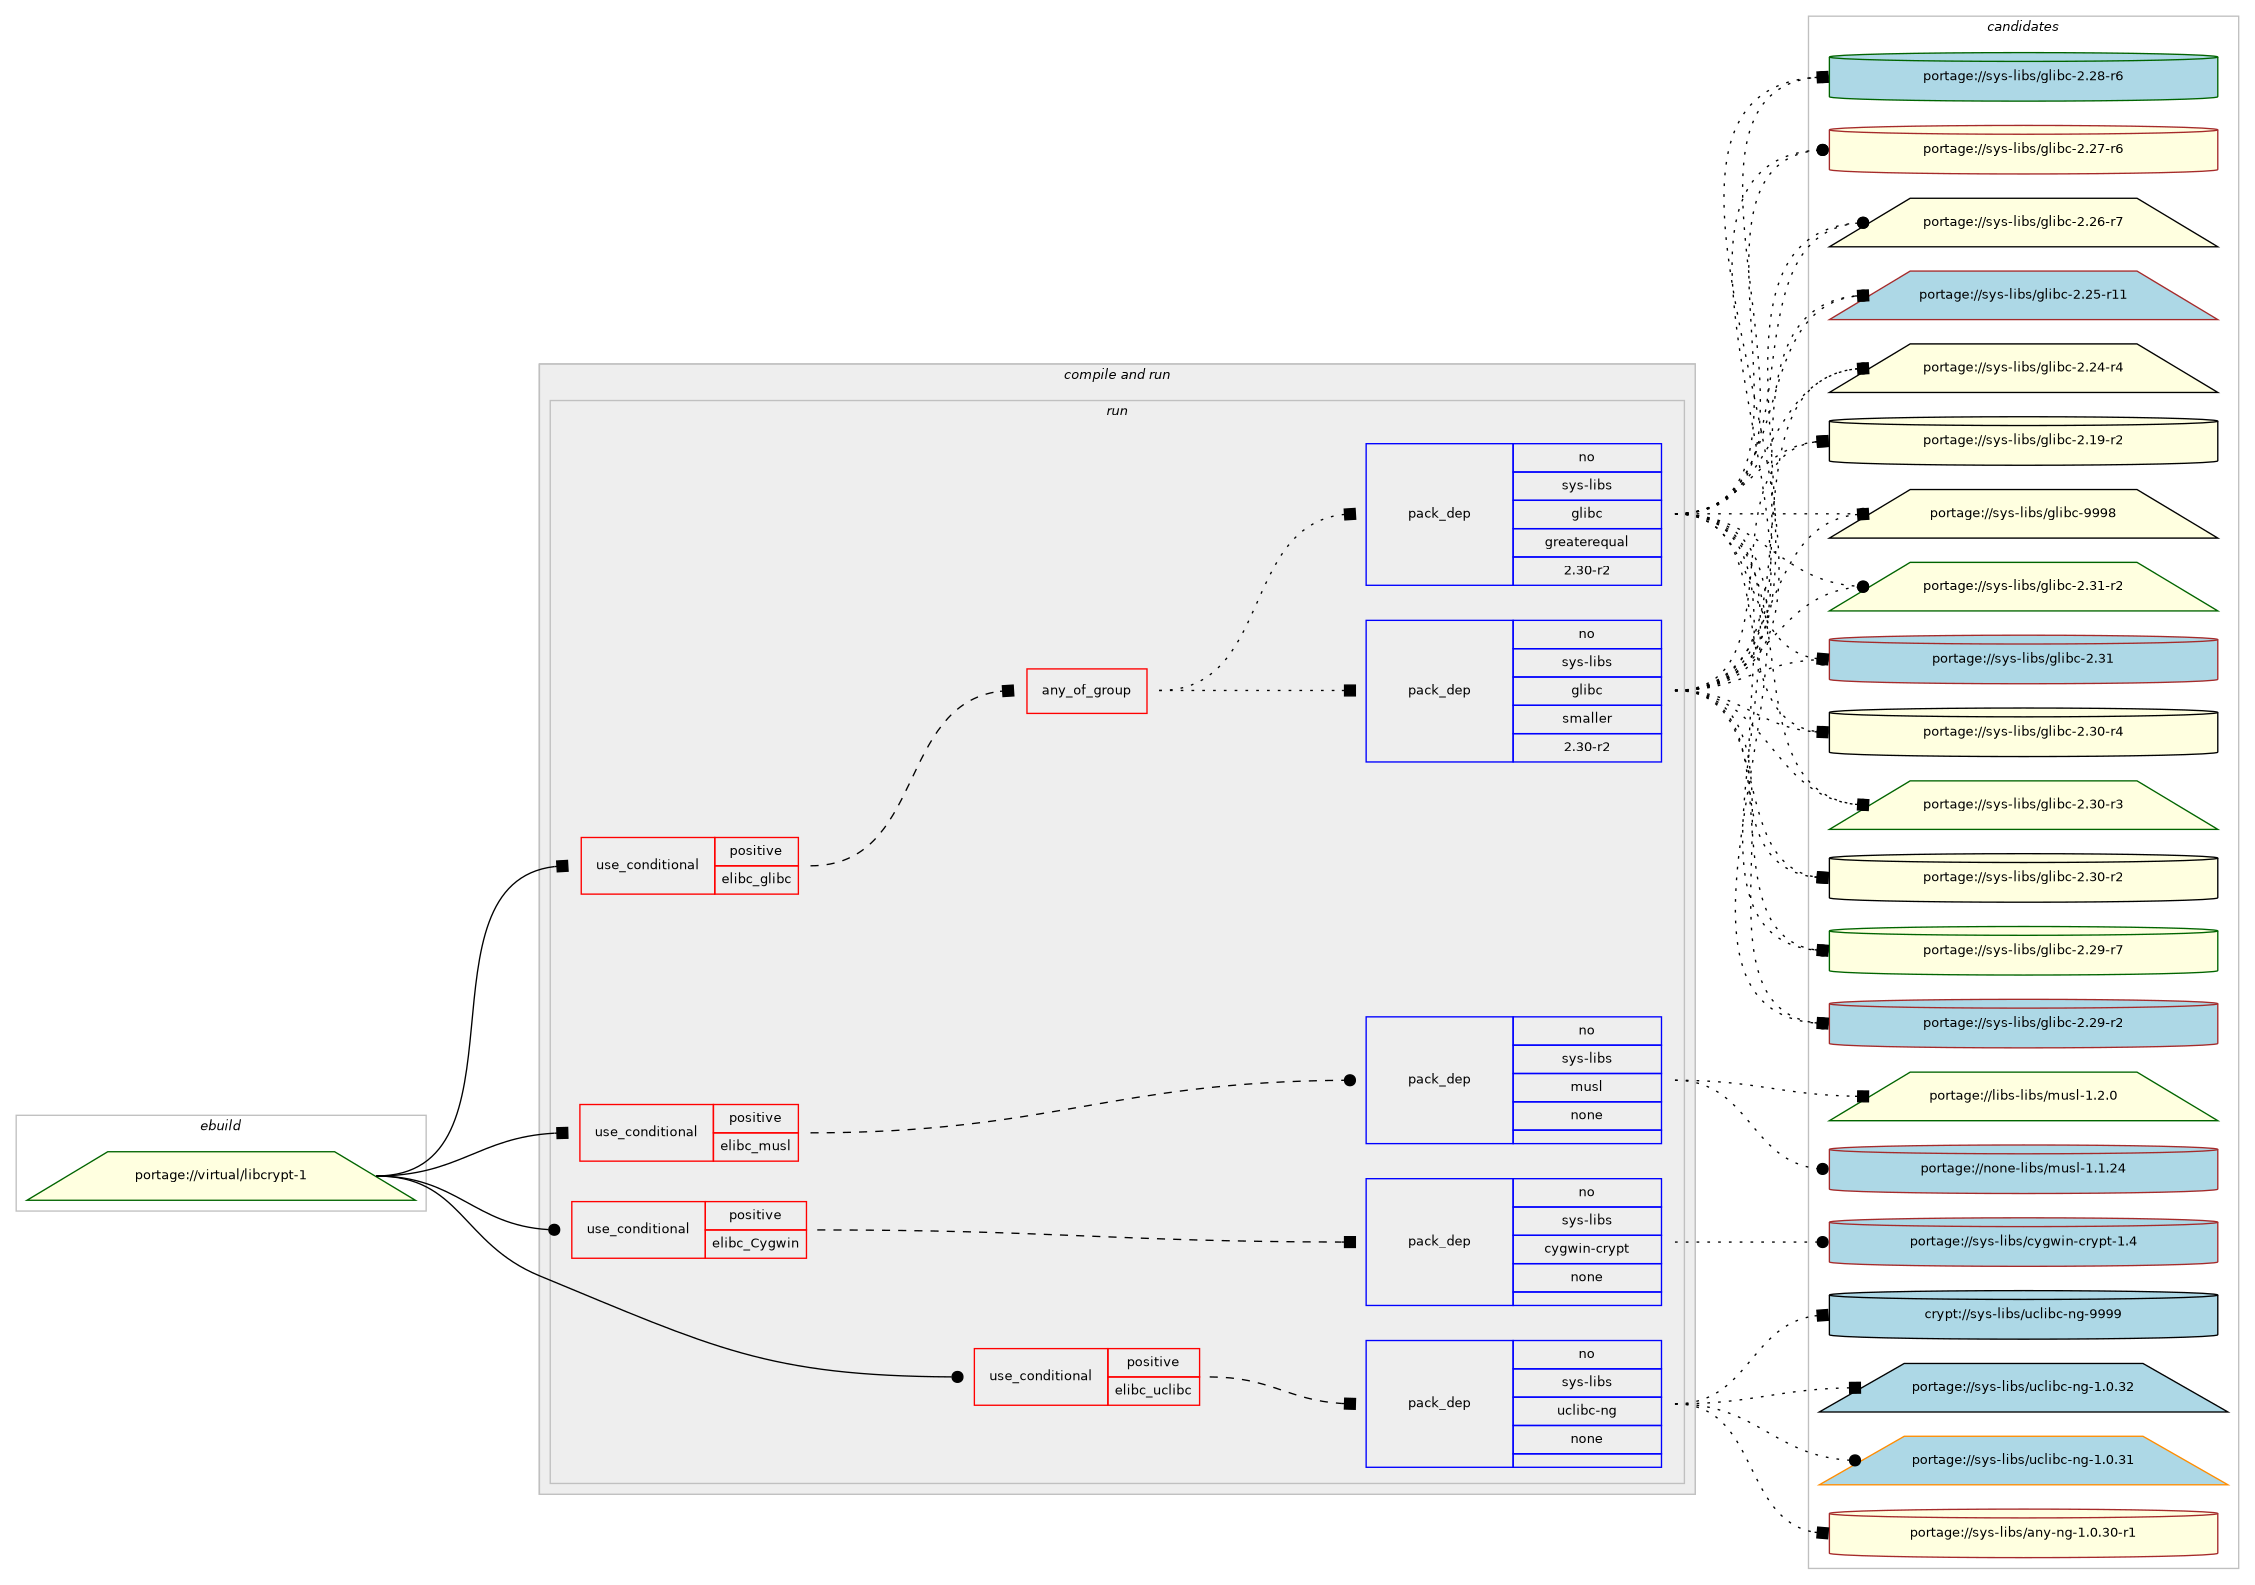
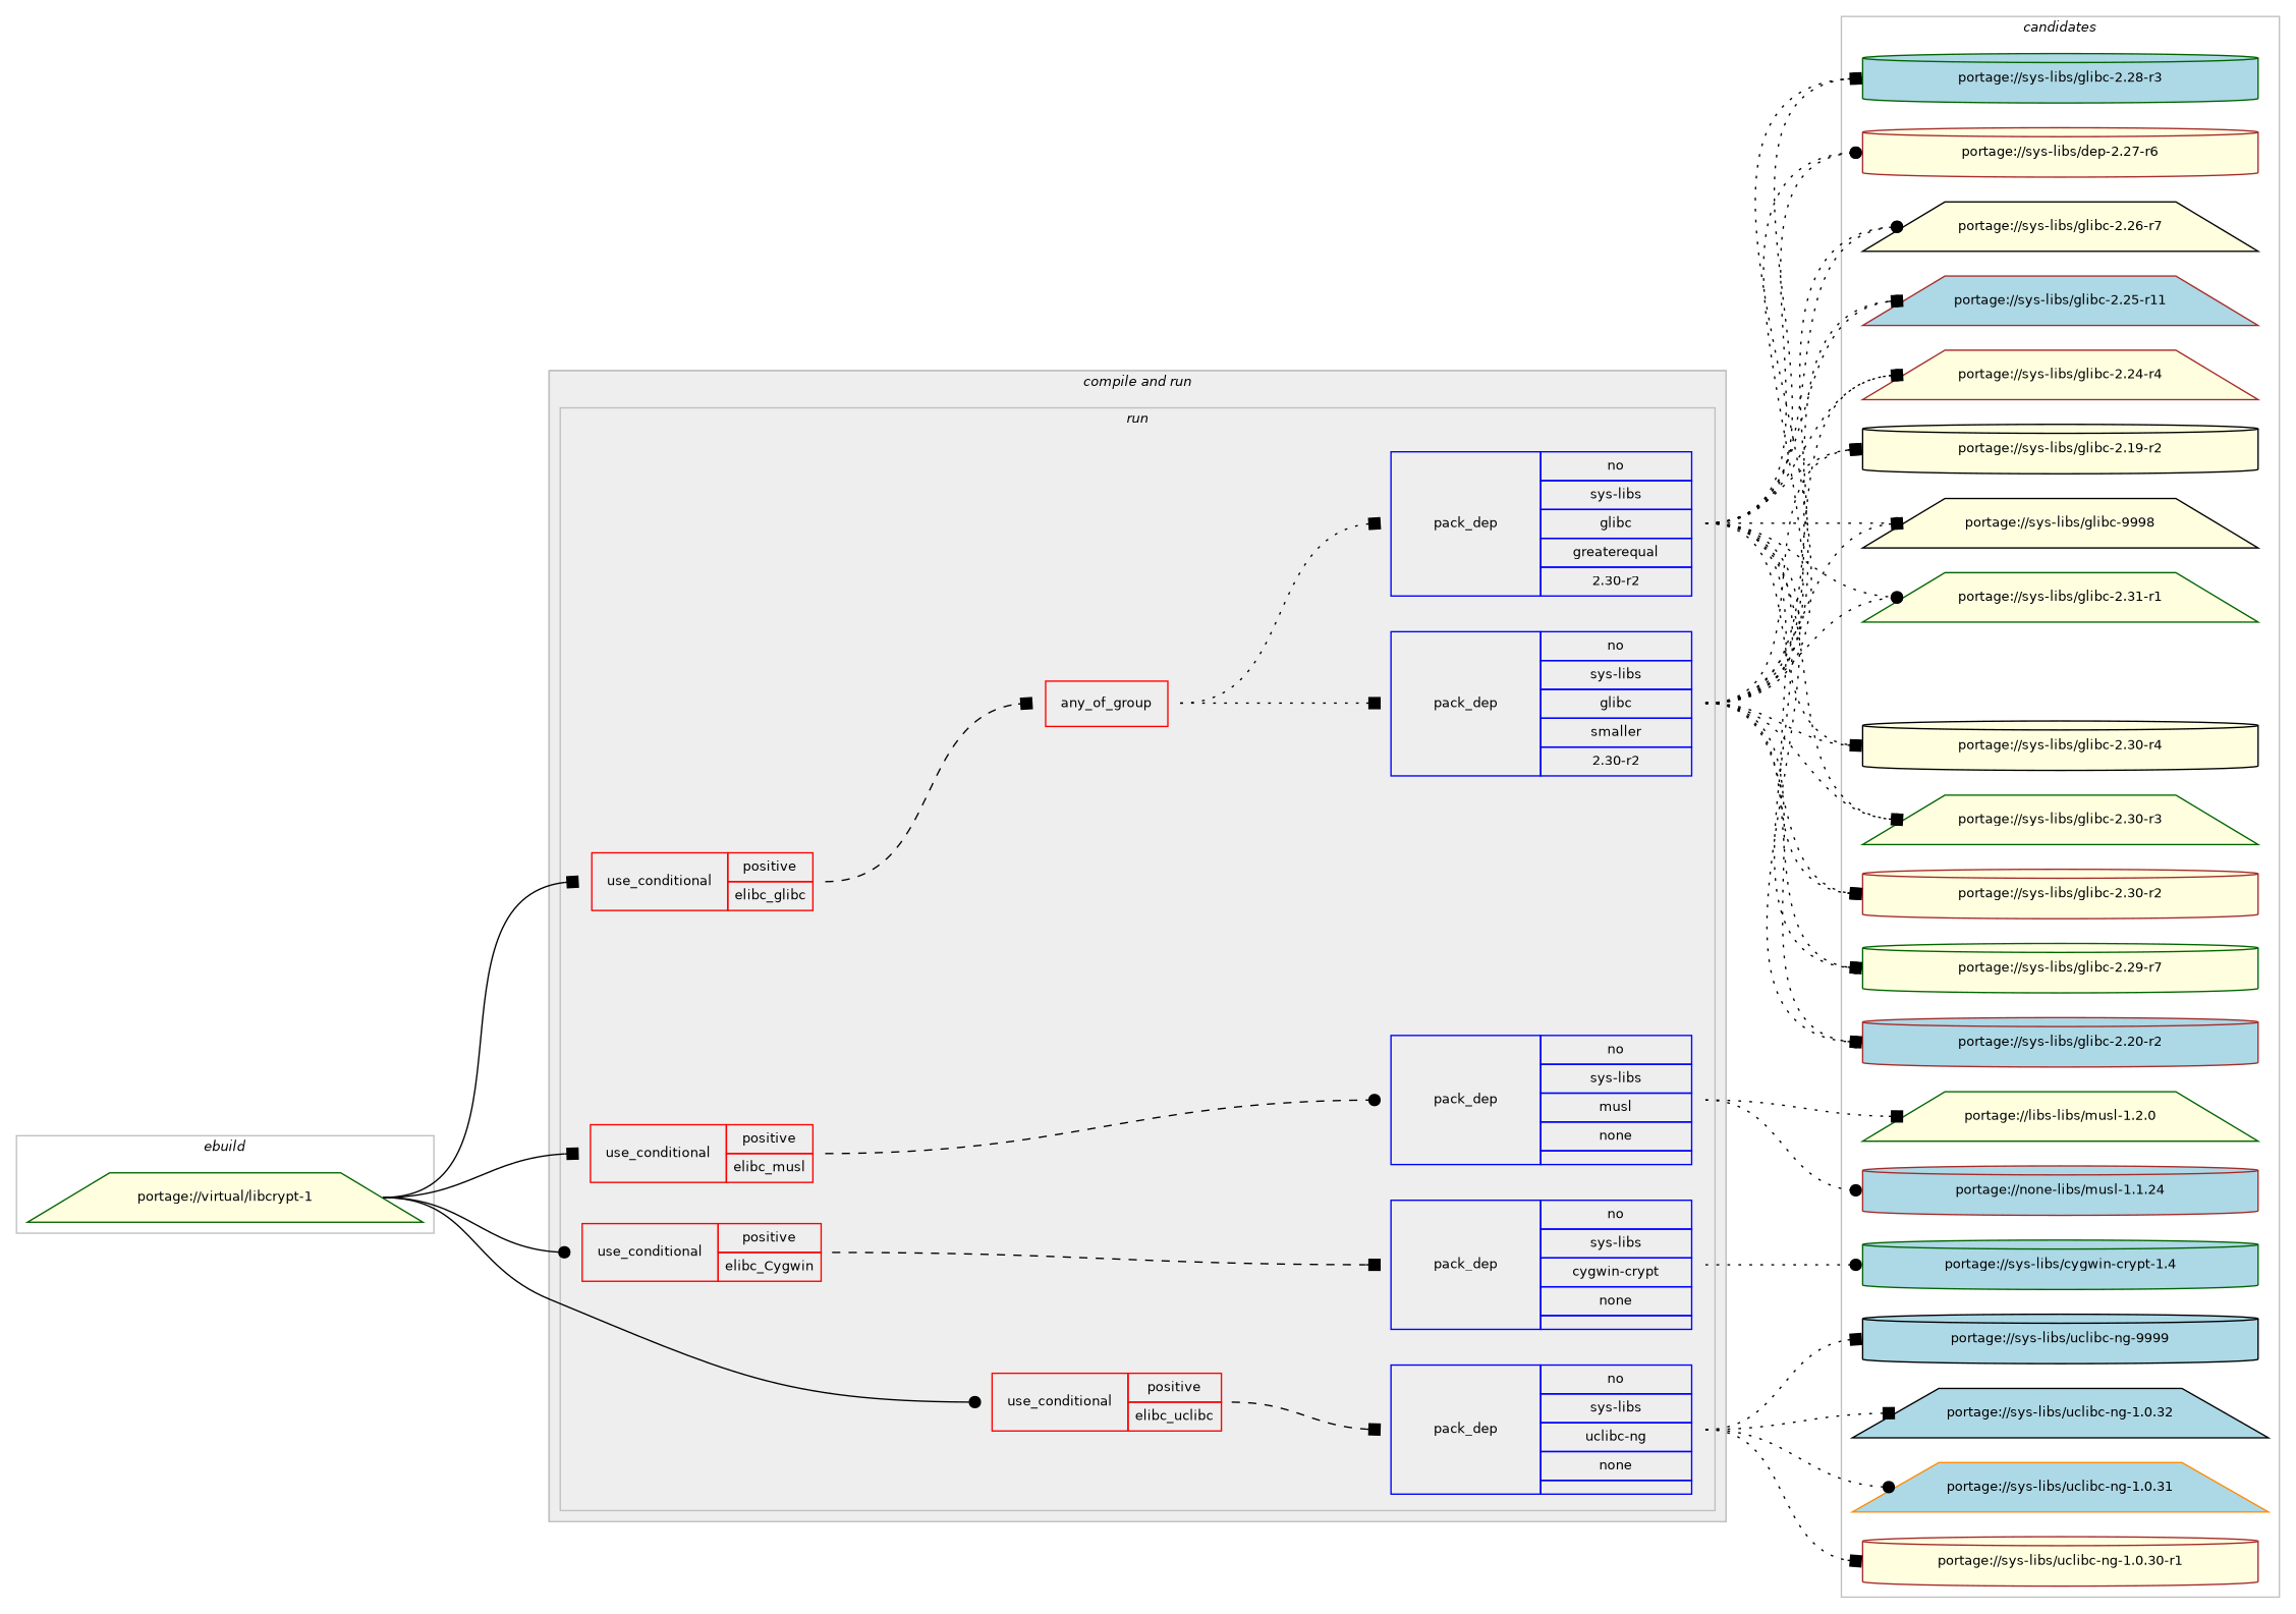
  digraph {
    compound=true
    concentrate=true
    fontname=Helvetica
    fontsize=10
    newrank=true
    rankdir=LR
    ranksep=1.5
    node [color=darkgreen fillcolor=lightyellow fontname=Helvetica fontsize=10 shape=cylinder style=filled]
    edge [arrowhead=box headport=w style=dotted tailport=e weight=100]
    n1 [label="portage://virtual/libcrypt-1" shape=trapezium width=4]
    n2 [color=blue label=<<TABLE BORDER="0" CELLBORDER="1" CELLSPACING="0" CELLPADDING="4" WIDTH="220"><TR><TD ROWSPAN="6" CELLPADDING="30">pack_dep</TD></TR><TR><TD WIDTH="110">no</TD></TR><TR><TD>sys-libs</TD></TR><TR><TD>cygwin-crypt</TD></TR><TR><TD>none</TD></TR><TR><TD></TD></TR></TABLE>> shape=none fillcolor="" style=""]
    n3 [color=red label=<<TABLE BORDER="0" CELLBORDER="1" CELLSPACING="0" CELLPADDING="4"><TR><TD ROWSPAN="3" CELLPADDING="10">use_conditional</TD></TR><TR><TD>positive</TD></TR><TR><TD>elibc_Cygwin</TD></TR></TABLE>> shape=none fillcolor="" style=""]
    n4 [color=blue label=<<TABLE BORDER="0" CELLBORDER="1" CELLSPACING="0" CELLPADDING="4" WIDTH="220"><TR><TD ROWSPAN="6" CELLPADDING="30">pack_dep</TD></TR><TR><TD WIDTH="110">no</TD></TR><TR><TD>sys-libs</TD></TR><TR><TD>glibc</TD></TR><TR><TD>greaterequal</TD></TR><TR><TD>2.30-r2</TD></TR></TABLE>> shape=none fillcolor="" style=""]
    n5 [color=blue label=<<TABLE BORDER="0" CELLBORDER="1" CELLSPACING="0" CELLPADDING="4" WIDTH="220"><TR><TD ROWSPAN="6" CELLPADDING="30">pack_dep</TD></TR><TR><TD WIDTH="110">no</TD></TR><TR><TD>sys-libs</TD></TR><TR><TD>glibc</TD></TR><TR><TD>smaller</TD></TR><TR><TD>2.30-r2</TD></TR></TABLE>> shape=none fillcolor="" style=""]
    n6 [color=red label=<<TABLE BORDER="0" CELLBORDER="1" CELLSPACING="0" CELLPADDING="4"><TR><TD CELLPADDING="10">any_of_group</TD></TR></TABLE>> shape=none fillcolor="" style=""]
    n7 [color=red label=<<TABLE BORDER="0" CELLBORDER="1" CELLSPACING="0" CELLPADDING="4"><TR><TD ROWSPAN="3" CELLPADDING="10">use_conditional</TD></TR><TR><TD>positive</TD></TR><TR><TD>elibc_glibc</TD></TR></TABLE>> shape=none fillcolor="" style=""]
    n8 [color=blue label=<<TABLE BORDER="0" CELLBORDER="1" CELLSPACING="0" CELLPADDING="4" WIDTH="220"><TR><TD ROWSPAN="6" CELLPADDING="30">pack_dep</TD></TR><TR><TD WIDTH="110">no</TD></TR><TR><TD>sys-libs</TD></TR><TR><TD>musl</TD></TR><TR><TD>none</TD></TR><TR><TD></TD></TR></TABLE>> shape=none fillcolor="" style=""]
    n9 [color=red label=<<TABLE BORDER="0" CELLBORDER="1" CELLSPACING="0" CELLPADDING="4"><TR><TD ROWSPAN="3" CELLPADDING="10">use_conditional</TD></TR><TR><TD>positive</TD></TR><TR><TD>elibc_musl</TD></TR></TABLE>> shape=none fillcolor="" style=""]
    n10 [color=blue label=<<TABLE BORDER="0" CELLBORDER="1" CELLSPACING="0" CELLPADDING="4" WIDTH="220"><TR><TD ROWSPAN="6" CELLPADDING="30">pack_dep</TD></TR><TR><TD WIDTH="110">no</TD></TR><TR><TD>sys-libs</TD></TR><TR><TD>uclibc-ng</TD></TR><TR><TD>none</TD></TR><TR><TD></TD></TR></TABLE>> shape=none fillcolor="" style=""]
    n11 [color=red label=<<TABLE BORDER="0" CELLBORDER="1" CELLSPACING="0" CELLPADDING="4"><TR><TD ROWSPAN="3" CELLPADDING="10">use_conditional</TD></TR><TR><TD>positive</TD></TR><TR><TD>elibc_uclibc</TD></TR></TABLE>> shape=none fillcolor="" style=""]
-   n12 [color=brown fillcolor=lightblue label="portage://sys-libs/cygwin-crypt-1.4" width=4]
+   n12 [fillcolor=lightblue label="portage://sys-libs/cygwin-crypt-1.4" width=4]
    n13 [color=black label="portage://sys-libs/glibc-9998" shape=trapezium width=4]
-   n14 [label="portage://sys-libs/glibc-2.31-r2" shape=trapezium width=4]
-   n15 [color=brown fillcolor=lightblue label="portage://sys-libs/glibc-2.31" width=4]
+   n14 [label="portage://sys-libs/glibc-2.31-r1" shape=trapezium width=4]
    n16 [color=black label="portage://sys-libs/glibc-2.30-r4" width=4]
    n17 [label="portage://sys-libs/glibc-2.30-r3" shape=trapezium width=4]
-   n18 [color=black label="portage://sys-libs/glibc-2.30-r2" width=4]
+   n18 [color=brown label="portage://sys-libs/glibc-2.30-r2" width=4]
    n19 [label="portage://sys-libs/glibc-2.29-r7" width=4]
-   n20 [color=brown fillcolor=lightblue label="portage://sys-libs/glibc-2.29-r2" width=4]
-   n21 [fillcolor=lightblue label="portage://sys-libs/glibc-2.28-r6" width=4]
-   n22 [color=brown label="portage://sys-libs/glibc-2.27-r6" width=4]
+   n20 [color=brown fillcolor=lightblue label="portage://sys-libs/glibc-2.20-r2" width=4]
+   n21 [fillcolor=lightblue label="portage://sys-libs/glibc-2.28-r3" width=4]
+   n22 [color=brown label="portage://sys-libs/dep-2.27-r6" width=4]
    n23 [color=black label="portage://sys-libs/glibc-2.26-r7" shape=trapezium width=4]
    n24 [color=brown fillcolor=lightblue label="portage://sys-libs/glibc-2.25-r11" shape=trapezium width=4]
-   n25 [color=black label="portage://sys-libs/glibc-2.24-r4" shape=trapezium width=4]
+   n25 [color=brown label="portage://sys-libs/glibc-2.24-r4" shape=trapezium width=4]
    n26 [color=black label="portage://sys-libs/glibc-2.19-r2" width=4]
    n27 [label="portage://libs-libs/musl-1.2.0" shape=trapezium width=4]
    n28 [color=brown fillcolor=lightblue label="portage://none-libs/musl-1.1.24" width=4]
-   n29 [color=black fillcolor=lightblue label="crypt://sys-libs/uclibc-ng-9999" width=4]
+   n29 [color=black fillcolor=lightblue label="portage://sys-libs/uclibc-ng-9999" width=4]
    n30 [color=black fillcolor=lightblue label="portage://sys-libs/uclibc-ng-1.0.32" shape=trapezium width=4]
    n31 [color=darkorange fillcolor=lightblue label="portage://sys-libs/uclibc-ng-1.0.31" shape=trapezium width=4]
-   n32 [color=brown label="portage://sys-libs/any-ng-1.0.30-r1" width=4]
+   n32 [color=brown label="portage://sys-libs/uclibc-ng-1.0.30-r1" width=4]
    subgraph cluster_1 {
      color=gray
      label=<<i>dependencies</i>>
      subgraph cluster_2 {
        color=gray
        fillcolor="#eeeeee"
        label=<<i>compile</i>>
        style=filled
      }
      subgraph cluster_3 {
        color=gray
        fillcolor="#eeeeee"
        label=<<i>compile and run</i>>
        style=filled
      }
      subgraph cluster_4 {
        color=gray
        fillcolor="#eeeeee"
        label=<<i>run</i>>
        style=filled
        subgraph sub_5 {
          color=gray
          fillcolor="#eeeeee"
          label=<<i>run</i>>
          style=filled
          n3
          subgraph sub_6 {
            color=gray
            fillcolor="#eeeeee"
            label=<<i>run</i>>
            style=filled
            n2
          }
        }
        subgraph sub_7 {
          color=gray
          fillcolor="#eeeeee"
          label=<<i>run</i>>
          style=filled
          n7
          subgraph sub_8 {
            color=gray
            fillcolor="#eeeeee"
            label=<<i>run</i>>
            style=filled
            n6
            subgraph sub_9 {
              color=gray
              fillcolor="#eeeeee"
              label=<<i>run</i>>
              style=filled
              n4
            }
            subgraph sub_10 {
              color=gray
              fillcolor="#eeeeee"
              label=<<i>run</i>>
              style=filled
              n5
            }
          }
        }
        subgraph sub_11 {
          color=gray
          fillcolor="#eeeeee"
          label=<<i>run</i>>
          style=filled
          n9
          subgraph sub_12 {
            color=gray
            fillcolor="#eeeeee"
            label=<<i>run</i>>
            style=filled
            n8
          }
        }
        subgraph sub_13 {
          color=gray
          fillcolor="#eeeeee"
          label=<<i>run</i>>
          style=filled
          n11
          subgraph sub_14 {
            color=gray
            fillcolor="#eeeeee"
            label=<<i>run</i>>
            style=filled
            n10
          }
        }
      }
    }
    subgraph cluster_15 {
      color=gray
      label=<<i>ebuild</i>>
      rank=same
      n1
    }
    subgraph cluster_16 {
      color=gray
      label=<<i>candidates</i>>
      rank=same
      subgraph sub_17 {
        color=black
        label=<<i>candidates</i>>
        nodesep=1
        rank=same
        n12
      }
      subgraph sub_18 {
        color=black
        label=<<i>candidates</i>>
        nodesep=1
        rank=same
        n13
        n14
-       n15
        n16
        n17
        n18
        n19
        n20
        n21
        n22
        n23
        n24
        n25
        n26
      }
      subgraph sub_19 {
        color=black
        label=<<i>candidates</i>>
        nodesep=1
        rank=same
        n13
        n14
-       n15
        n16
        n17
        n18
        n19
        n20
        n21
        n22
        n23
        n24
        n25
        n26
      }
      subgraph sub_20 {
        color=black
        label=<<i>candidates</i>>
        nodesep=1
        rank=same
        n27
        n28
      }
      subgraph sub_21 {
        color=black
        label=<<i>candidates</i>>
        nodesep=1
        rank=same
        n29
        n30
        n31
        n32
      }
    }
    n1 -> n3 [arrowhead=dot style=solid weight=20]
    n1 -> n7 [style=solid weight=20]
    n1 -> n9 [style=solid weight=20]
    n1 -> n11 [arrowhead=dot style=solid weight=20]
    n2 -> n12 [arrowhead=dot]
    n3 -> n2 [style=dashed weight=20]
    n4 -> n13 [arrowhead=dot]
    n4 -> n14 [arrowhead=dot]
-   n4 -> n15
    n4 -> n16 [arrowhead=dot]
    n4 -> n17
    n4 -> n18
    n4 -> n19 [arrowhead=dot]
    n4 -> n20 [arrowhead=dot]
    n4 -> n21
    n4 -> n22 [arrowhead=dot]
    n4 -> n23 [arrowhead=dot]
    n4 -> n24 [arrowhead=dot]
    n4 -> n25
    n4 -> n26
    n5 -> n13
    n5 -> n14 [arrowhead=dot]
-   n5 -> n15 [arrowhead=dot]
    n5 -> n16
    n5 -> n17 [arrowhead=dot]
    n5 -> n18
    n5 -> n19
    n5 -> n20
    n5 -> n21 [arrowhead=dot]
    n5 -> n22 [arrowhead=dot]
    n5 -> n23 [arrowhead=dot]
    n5 -> n24
    n5 -> n25 [arrowhead=dot]
    n5 -> n26
    n6 -> n4 [weight=20]
    n6 -> n5 [weight=20]
    n7 -> n6 [style=dashed weight=20]
    n8 -> n27
    n8 -> n28 [arrowhead=dot]
    n9 -> n8 [arrowhead=dot style=dashed weight=20]
    n10 -> n29
    n10 -> n30
    n10 -> n31 [arrowhead=dot]
    n10 -> n32
    n11 -> n10 [style=dashed weight=20]
  }
